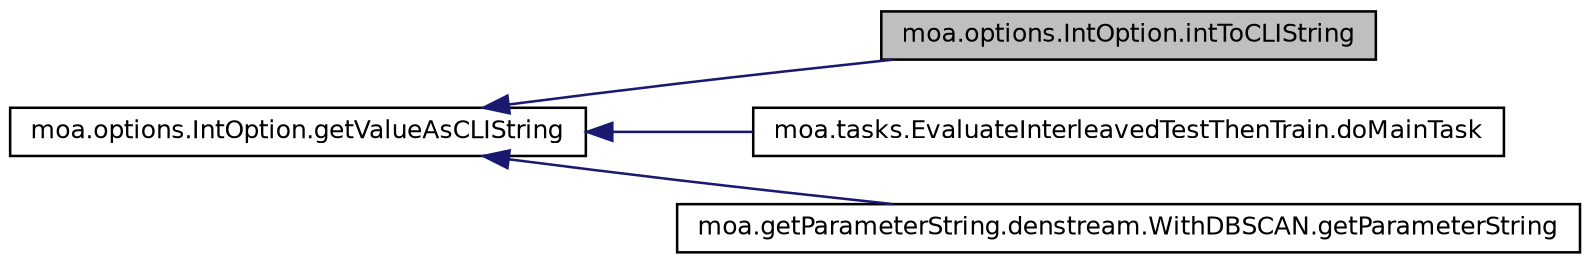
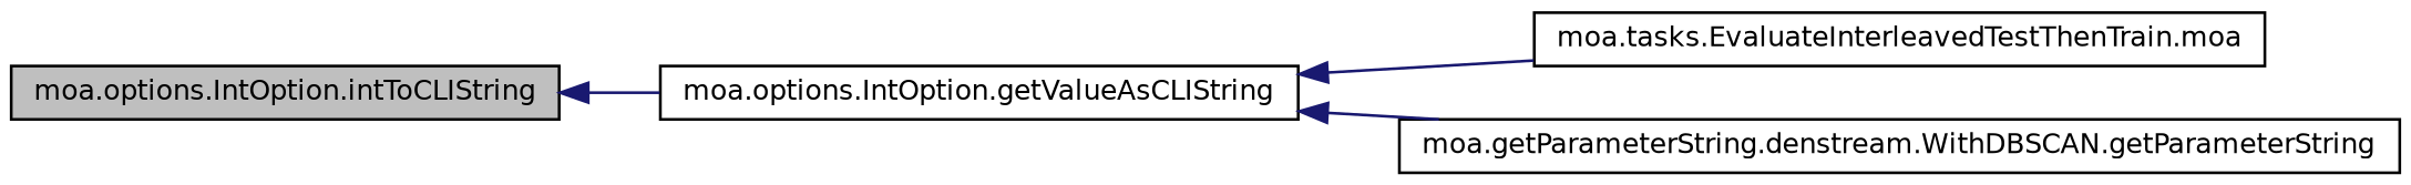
  digraph {
    rankdir=LR
    node [color=black fillcolor=white fontname=Helvetica fontsize=10 shape=record style=filled]
    edge [color=midnightblue dir=back fontname=Helvetica fontsize=10 labelfontname=Helvetica labelfontsize=10 style=solid]
    n1 [fillcolor=grey75 fontcolor=black height=0.2 label="moa.options.IntOption.intToCLIString" width=0.4]
    n2 [height=0.2 label="moa.options.IntOption.getValueAsCLIString" width=0.4]
-   n3 [height=0.2 label="moa.tasks.EvaluateInterleavedTestThenTrain.doMainTask" width=0.4]
+   n3 [height=0.2 label="moa.tasks.EvaluateInterleavedTestThenTrain.moa" width=0.4]
    n4 [height=0.2 label="moa.getParameterString.denstream.WithDBSCAN.getParameterString" width=0.4]
-   n2 -> n1
+   n1 -> n2
    n2 -> n3
    n2 -> n4
  }
